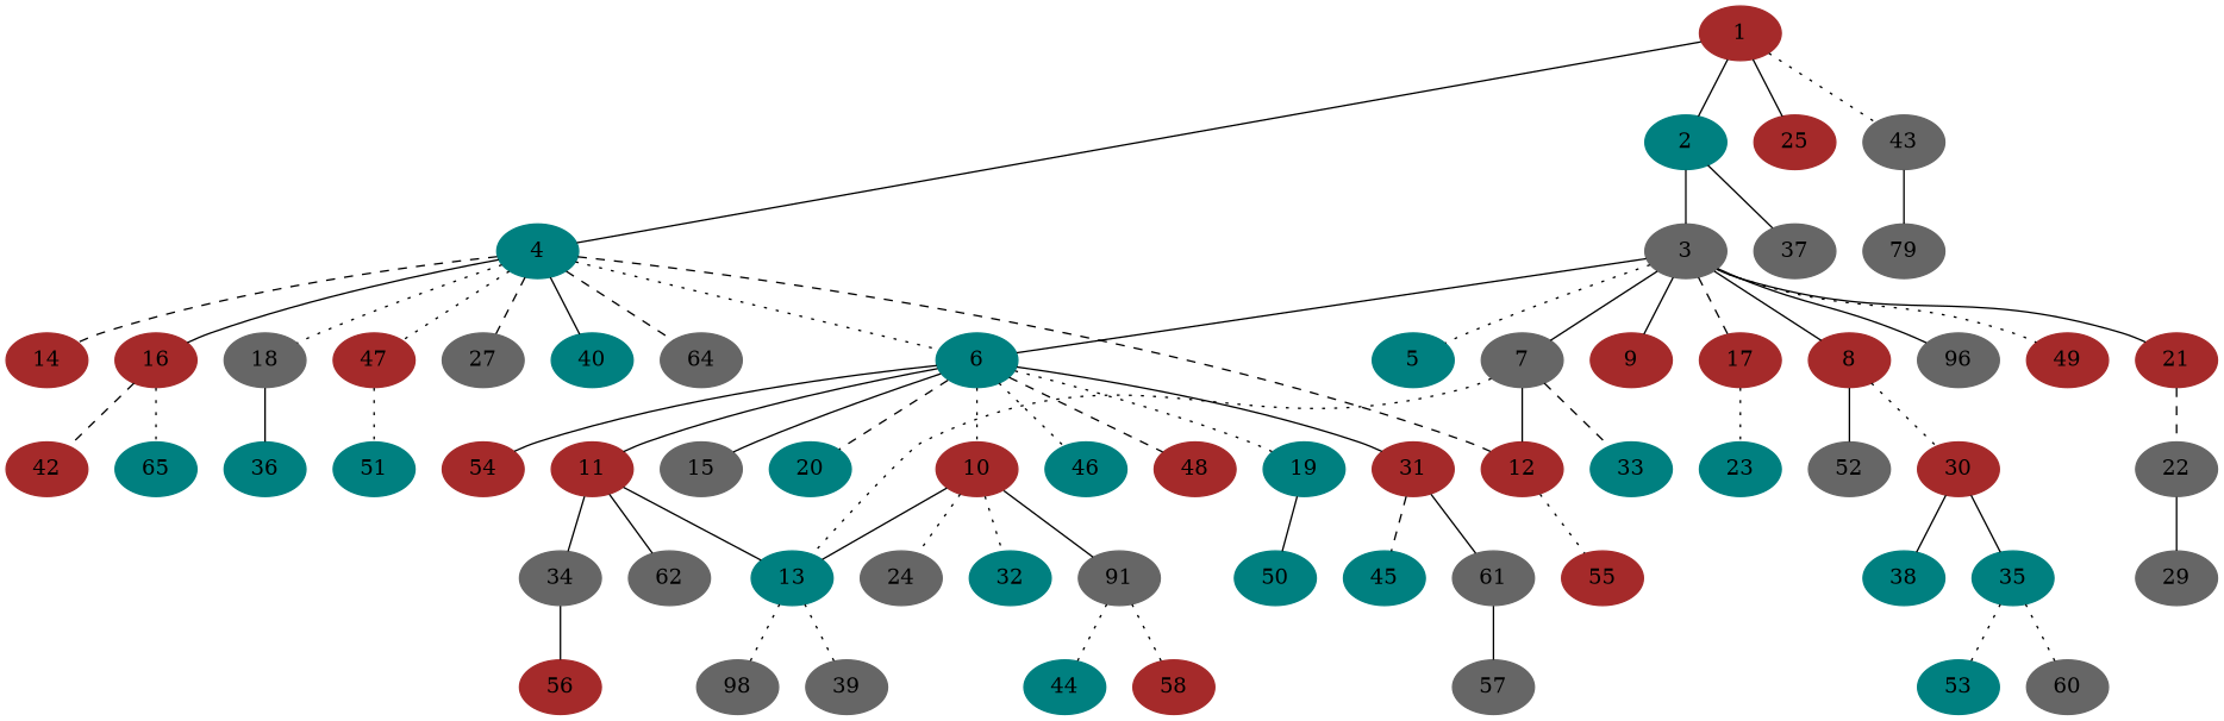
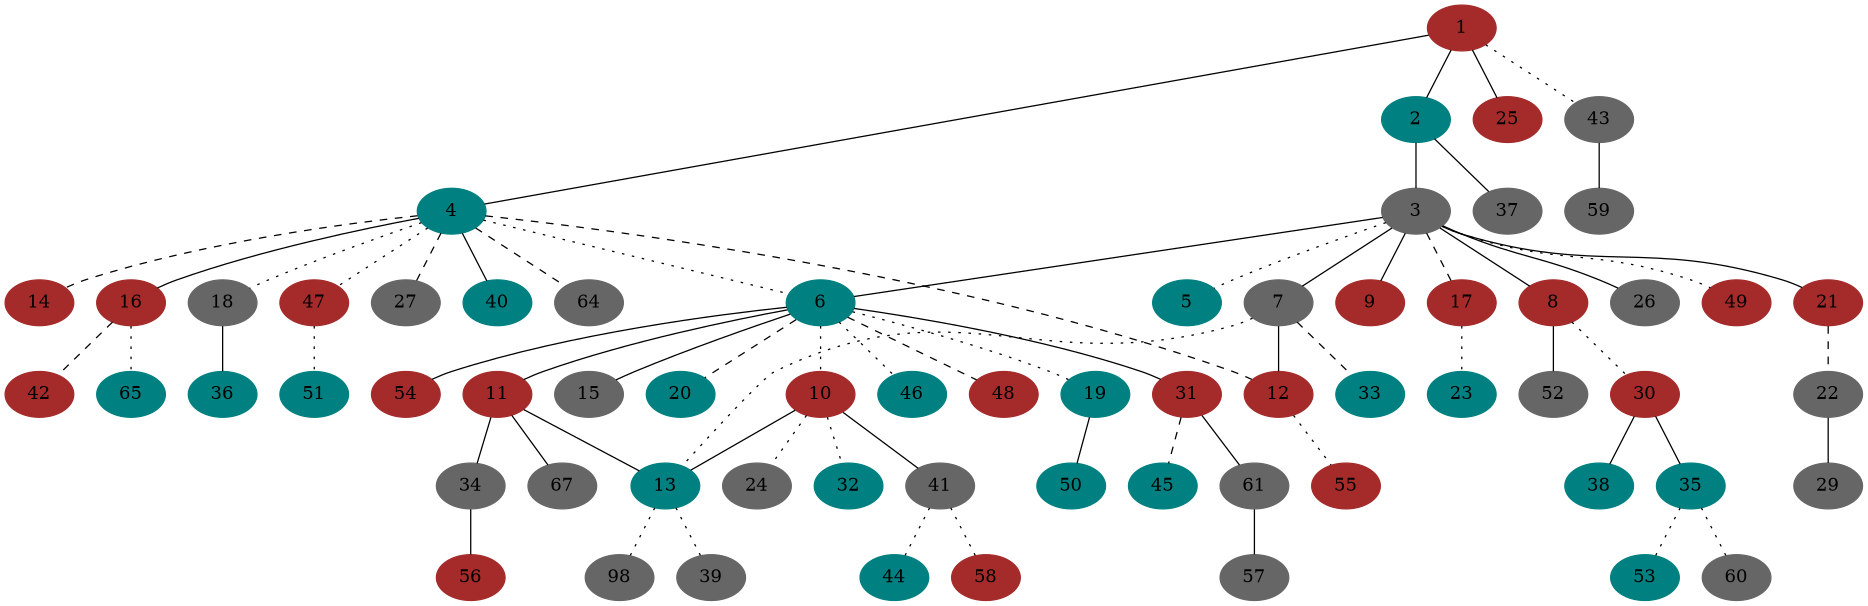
  graph {
    node [color=gray40 style=filled]
    edge [style=solid]
    1 [color=brown]
    2 [color=teal]
    4 [color=teal]
    25 [color=brown]
    43
    3
    37
    6 [color=teal]
    12 [color=brown]
    14 [color=brown]
    16 [color=brown]
    18
    27
    40 [color=teal]
    47 [color=brown]
    64
-   59 [label=79]
+   59
    5 [color=teal]
    7
    8 [color=brown]
    9 [color=brown]
    17 [color=brown]
    21 [color=brown]
-   26 [label=96]
+   26
    49 [color=brown]
    10 [color=brown]
    11 [color=brown]
    15
    19 [color=teal]
    20 [color=teal]
    31 [color=brown]
    46 [color=teal]
    48 [color=brown]
    54 [color=brown]
    13 [color=teal]
    33 [color=teal]
    30 [color=brown]
    52
    23 [color=teal]
    22
    55 [color=brown]
    42 [color=brown]
    65 [color=teal]
    36 [color=teal]
    51 [color=teal]
    24
    32 [color=teal]
-   41 [label=91]
+   41
    34
-   62
+   62 [label=67]
    50 [color=teal]
    45 [color=teal]
    61
    n54 [label=98]
    39
    35 [color=teal]
    38 [color=teal]
    44 [color=teal]
    58 [color=brown]
    56 [color=brown]
    29
    53 [color=teal]
    60
    57
    1 -- 2
    1 -- 4
    1 -- 25
    1 -- 43 [style=dotted]
    2 -- 3
    2 -- 37
    4 -- 6 [style=dotted]
    4 -- 12 [style=dashed]
    4 -- 14 [style=dashed]
    4 -- 16
    4 -- 18 [style=dotted]
    4 -- 27 [style=dashed]
    4 -- 40
    4 -- 47 [style=dotted]
    4 -- 64 [style=dashed]
    43 -- 59
    3 -- 6
    3 -- 5 [style=dotted]
    3 -- 7
    3 -- 8
    3 -- 9
    3 -- 17 [style=dashed]
    3 -- 21
    3 -- 26
    3 -- 49 [style=dotted]
    6 -- 10 [style=dotted]
    6 -- 11
    6 -- 15
    6 -- 19 [style=dotted]
    6 -- 20 [style=dashed]
    6 -- 31
    6 -- 46 [style=dotted]
    6 -- 48 [style=dashed]
    6 -- 54
    12 -- 55 [style=dotted]
    16 -- 42 [style=dashed]
    16 -- 65 [style=dotted]
    18 -- 36
    47 -- 51 [style=dotted]
    7 -- 12
    7 -- 13 [style=dotted]
    7 -- 33 [style=dashed]
    8 -- 30 [style=dotted]
    8 -- 52
    17 -- 23 [style=dotted]
    21 -- 22 [style=dashed]
    10 -- 13
    10 -- 24 [style=dotted]
    10 -- 32 [style=dotted]
    10 -- 41
    11 -- 13
    11 -- 34
    11 -- 62
    19 -- 50
    31 -- 45 [style=dashed]
    31 -- 61
    13 -- n54 [style=dotted]
    13 -- 39 [style=dotted]
    30 -- 35
    30 -- 38
    22 -- 29
    41 -- 44 [style=dotted]
    41 -- 58 [style=dotted]
    34 -- 56
    61 -- 57
    35 -- 53 [style=dotted]
    35 -- 60 [style=dotted]
  }
